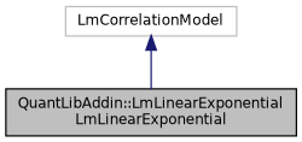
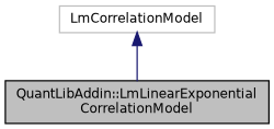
  digraph {
    node [fontname=Helvetica fontsize=10 shape=record style=filled]
-   n1 [color=black fillcolor=grey75 fontcolor=black height=0.2 label="QuantLibAddin::LmLinearExponential\lLmLinearExponential" width=0.4]
+   n1 [color=black fillcolor=grey75 fontcolor=black height=0.2 label="QuantLibAddin::LmLinearExponential\lCorrelationModel" width=0.4]
    n2 [color=grey75 fillcolor=white height=0.2 label=LmCorrelationModel width=0.4]
    n2 -> n1 [color=midnightblue dir=back fontname=Helvetica fontsize=10 labelfontname=Helvetica labelfontsize=10 style=solid]
  }
